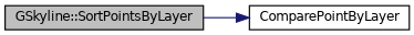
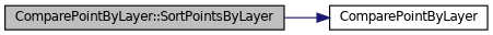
  digraph {
    rankdir=LR
    node [color=black fontname=Helvetica fontsize=10 shape=record style=filled]
-   n1 [fillcolor=grey75 fontcolor=black height=0.2 label="GSkyline::SortPointsByLayer" width=0.4]
+   n1 [fillcolor=grey75 fontcolor=black height=0.2 label="ComparePointByLayer::SortPointsByLayer" width=0.4]
    n2 [fillcolor=white height=0.2 label=ComparePointByLayer width=0.4]
    n1 -> n2 [color=midnightblue fontname=Helvetica fontsize=10 labelfontname=Helvetica labelfontsize=10 style=solid]
  }
